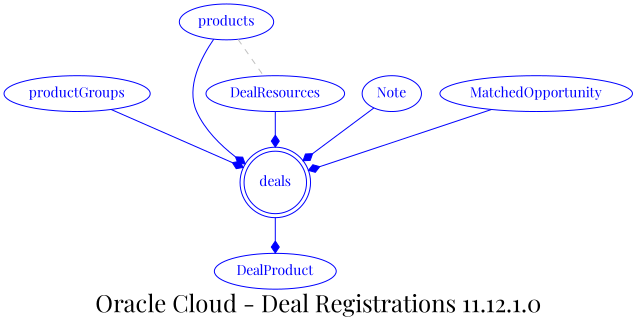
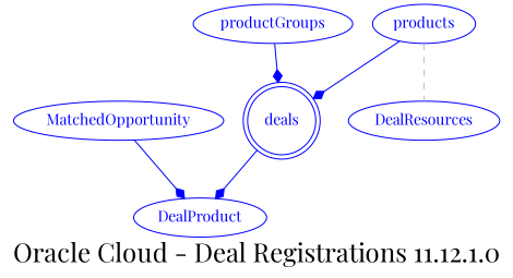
  digraph {
    fontname="Playfair Display"
    fontsize=24
    label="Oracle Cloud - Deal Registrations 11.12.1.0"
    splines=true
    node [color=blue fontcolor=blue fontname="Playfair Display" shape=ellipse]
    edge [arrowhead=diamond arrowtail=none color=blue fontcolor=blue fontname="Playfair Display"]
    deals [shape=doublecircle]
    DealProduct
    productGroups
    products
    DealResources
-   Note
    MatchedOpportunity
    deals -> DealProduct
    productGroups -> deals
    products -> deals
    products -> DealResources [arrowhead=none color=grey fontcolor=grey style=dashed]
-   DealResources -> deals
-   Note -> deals
-   MatchedOpportunity -> deals
+   MatchedOpportunity -> DealProduct
  }
